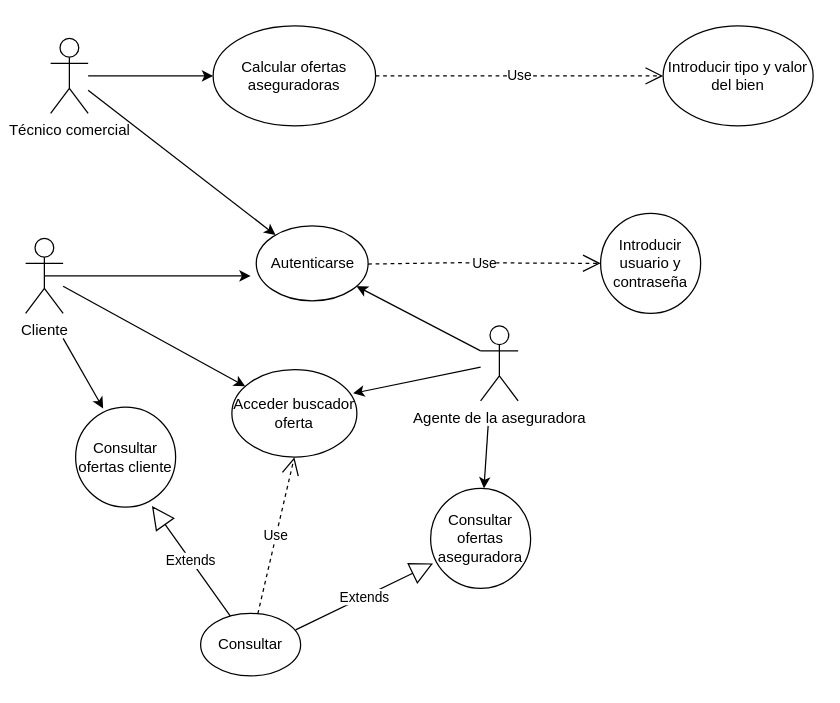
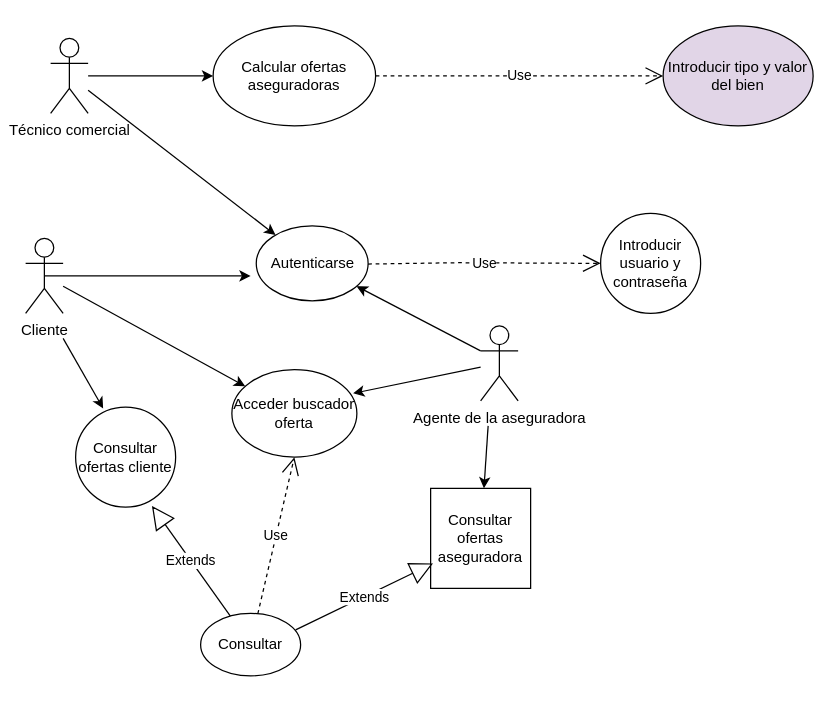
  <mxCell id="0" />
  <mxCell id="1" parent="0" />
  <mxCell id="2" value="Acceder buscador oferta" style="ellipse;whiteSpace=wrap;html=1;" parent="1" vertex="1"><mxGeometry x="185" y="295" width="100" height="70" as="geometry" /></mxCell>
  <mxCell id="3" value="Calcular ofertas aseguradoras" style="ellipse;whiteSpace=wrap;html=1;" parent="1" vertex="1"><mxGeometry x="170" y="20" width="130" height="80" as="geometry" /></mxCell>
  <mxCell id="4" value="Consultar ofertas cliente" style="ellipse;whiteSpace=wrap;html=1;aspect=fixed;" parent="1" vertex="1"><mxGeometry x="60" y="325" width="80" height="80" as="geometry" /></mxCell>
- <mxCell id="5" value="Consultar ofertas aseguradora" style="ellipse;whiteSpace=wrap;html=1;aspect=fixed;" parent="1" vertex="1"><mxGeometry x="344" y="390" width="80" height="80" as="geometry" /></mxCell>
- <mxCell id="6" value="Introducir tipo y valor del bien" style="ellipse;whiteSpace=wrap;html=1;" parent="1" vertex="1"><mxGeometry x="530" y="20" width="120" height="80" as="geometry" /></mxCell>
+ <mxCell id="5" value="Consultar ofertas aseguradora" style="whiteSpace=wrap;html=1;aspect=fixed;rounded=0;" parent="1" vertex="1"><mxGeometry x="344" y="390" width="80" height="80" as="geometry" /></mxCell>
+ <mxCell id="6" value="Introducir tipo y valor del bien" style="ellipse;whiteSpace=wrap;html=1;fillColor=#e1d5e7;" parent="1" vertex="1"><mxGeometry x="530" y="20" width="120" height="80" as="geometry" /></mxCell>
  <mxCell id="7" value="Introducir usuario y contraseña" style="ellipse;whiteSpace=wrap;html=1;aspect=fixed;" parent="1" vertex="1"><mxGeometry x="480" y="170" width="80" height="80" as="geometry" /></mxCell>
  <mxCell id="8" value="Técnico comercial" style="shape=umlActor;verticalLabelPosition=bottom;verticalAlign=top;html=1;outlineConnect=0;" parent="1" vertex="1"><mxGeometry x="40" y="30" width="30" height="60" as="geometry" /></mxCell>
  <mxCell id="9" value="Cliente" style="shape=umlActor;verticalLabelPosition=bottom;verticalAlign=top;html=1;outlineConnect=0;" parent="1" vertex="1"><mxGeometry x="20" y="190" width="30" height="60" as="geometry" /></mxCell>
  <mxCell id="10" value="Use" style="endArrow=open;endSize=12;dashed=1;html=1;rounded=0;exitX=1;exitY=0.5;exitDx=0;exitDy=0;" parent="1" source="3" edge="1"><mxGeometry width="160" relative="1" as="geometry"><mxPoint x="310" y="0" as="sourcePoint" /><mxPoint x="530" y="60" as="targetPoint" /><Array as="points"><mxPoint x="470" y="60" /></Array></mxGeometry></mxCell>
  <mxCell id="11" value="Use" style="endArrow=open;endSize=12;dashed=1;html=1;rounded=0;entryX=0.5;entryY=1;entryDx=0;entryDy=0;" parent="1" edge="1" target="2" source="16"><mxGeometry width="160" relative="1" as="geometry"><mxPoint x="230" y="529" as="sourcePoint" /><mxPoint x="410" y="529" as="targetPoint" /></mxGeometry></mxCell>
  <mxCell id="12" value="Autenticarse" style="ellipse;whiteSpace=wrap;html=1;" parent="1" vertex="1"><mxGeometry x="204.5" y="180" width="89.5" height="60" as="geometry" /></mxCell>
  <mxCell id="13" value="" style="endArrow=classic;html=1;rounded=0;" parent="1" source="8" target="3" edge="1"><mxGeometry width="50" height="50" relative="1" as="geometry"><mxPoint x="150" y="-10" as="sourcePoint" /><mxPoint x="189.989" y="-5" as="targetPoint" /></mxGeometry></mxCell>
  <mxCell id="14" value="" style="endArrow=classic;html=1;rounded=0;" parent="1" source="8" target="12" edge="1"><mxGeometry width="50" height="50" relative="1" as="geometry"><mxPoint x="150" y="160" as="sourcePoint" /><mxPoint x="291.818" y="57.002" as="targetPoint" /></mxGeometry></mxCell>
  <mxCell id="15" value="Agente de la aseguradora" style="shape=umlActor;verticalLabelPosition=bottom;verticalAlign=top;html=1;outlineConnect=0;" parent="1" vertex="1"><mxGeometry x="384" y="260" width="30" height="60" as="geometry" /></mxCell>
  <mxCell id="16" value="Consultar" style="ellipse;whiteSpace=wrap;html=1;aspect=fixed;" parent="1" vertex="1"><mxGeometry x="160" y="490" width="80" height="50" as="geometry" /></mxCell>
  <mxCell id="17" value="Extends" style="endArrow=block;endSize=16;endFill=0;html=1;rounded=0;entryX=0.763;entryY=0.988;entryDx=0;entryDy=0;entryPerimeter=0;" parent="1" source="16" target="4" edge="1"><mxGeometry width="160" relative="1" as="geometry"><mxPoint x="470" y="210" as="sourcePoint" /><mxPoint x="610.5" y="210" as="targetPoint" /></mxGeometry></mxCell>
  <mxCell id="18" value="Extends" style="endArrow=block;endSize=16;endFill=0;html=1;rounded=0;entryX=0.025;entryY=0.75;entryDx=0;entryDy=0;entryPerimeter=0;exitX=0.95;exitY=0.263;exitDx=0;exitDy=0;exitPerimeter=0;" parent="1" source="16" target="5" edge="1"><mxGeometry width="160" relative="1" as="geometry"><mxPoint x="480" y="220" as="sourcePoint" /><mxPoint x="590" y="191.04" as="targetPoint" /></mxGeometry></mxCell>
  <mxCell id="19" value="Use" style="endArrow=open;endSize=12;dashed=1;html=1;rounded=0;exitX=0.992;exitY=0.263;exitDx=0;exitDy=0;exitPerimeter=0;entryX=0;entryY=0.5;entryDx=0;entryDy=0;" parent="1" target="7" edge="1"><mxGeometry width="160" relative="1" as="geometry"><mxPoint x="294" y="210.52" as="sourcePoint" /><mxPoint x="435.04" y="209.48" as="targetPoint" /><Array as="points"><mxPoint x="365.04" y="209.48" /></Array></mxGeometry></mxCell>
  <mxCell id="20" value="" style="endArrow=classic;html=1;rounded=0;exitX=0.5;exitY=0.5;exitDx=0;exitDy=0;exitPerimeter=0;" parent="1" source="9" edge="1"><mxGeometry width="50" height="50" relative="1" as="geometry"><mxPoint x="60" y="226" as="sourcePoint" /><mxPoint x="200" y="220" as="targetPoint" /></mxGeometry></mxCell>
  <mxCell id="21" value="" style="endArrow=classic;html=1;rounded=0;exitX=0;exitY=0.333;exitDx=0;exitDy=0;exitPerimeter=0;" parent="1" source="15" target="12" edge="1"><mxGeometry width="50" height="50" relative="1" as="geometry"><mxPoint x="50" y="294.698" as="sourcePoint" /><mxPoint x="216.022" y="236.02" as="targetPoint" /></mxGeometry></mxCell>
  <mxCell id="22" value="" style="endArrow=classic;html=1;rounded=0;" parent="1" target="5" edge="1"><mxGeometry width="50" height="50" relative="1" as="geometry"><mxPoint x="390" y="340" as="sourcePoint" /><mxPoint x="216.022" y="236.02" as="targetPoint" /></mxGeometry></mxCell>
  <mxCell id="23" value="" style="endArrow=classic;html=1;rounded=0;entryX=0.275;entryY=0.013;entryDx=0;entryDy=0;entryPerimeter=0;" parent="1" target="4" edge="1"><mxGeometry width="50" height="50" relative="1" as="geometry"><mxPoint x="50" y="270" as="sourcePoint" /><mxPoint x="80" y="320" as="targetPoint" /></mxGeometry></mxCell>
  <mxCell id="24" value="" style="endArrow=classic;html=1;rounded=0;" edge="1" parent="1" source="9" target="2"><mxGeometry width="50" height="50" relative="1" as="geometry"><mxPoint x="60" y="238.96" as="sourcePoint" /><mxPoint x="92" y="295" as="targetPoint" /></mxGeometry></mxCell>
  <mxCell id="25" value="" style="endArrow=classic;html=1;rounded=0;entryX=0.97;entryY=0.271;entryDx=0;entryDy=0;entryPerimeter=0;" edge="1" parent="1" source="15" target="2"><mxGeometry width="50" height="50" relative="1" as="geometry"><mxPoint x="303.34" y="274.91" as="sourcePoint" /><mxPoint x="300.001" y="324.999" as="targetPoint" /></mxGeometry></mxCell>
